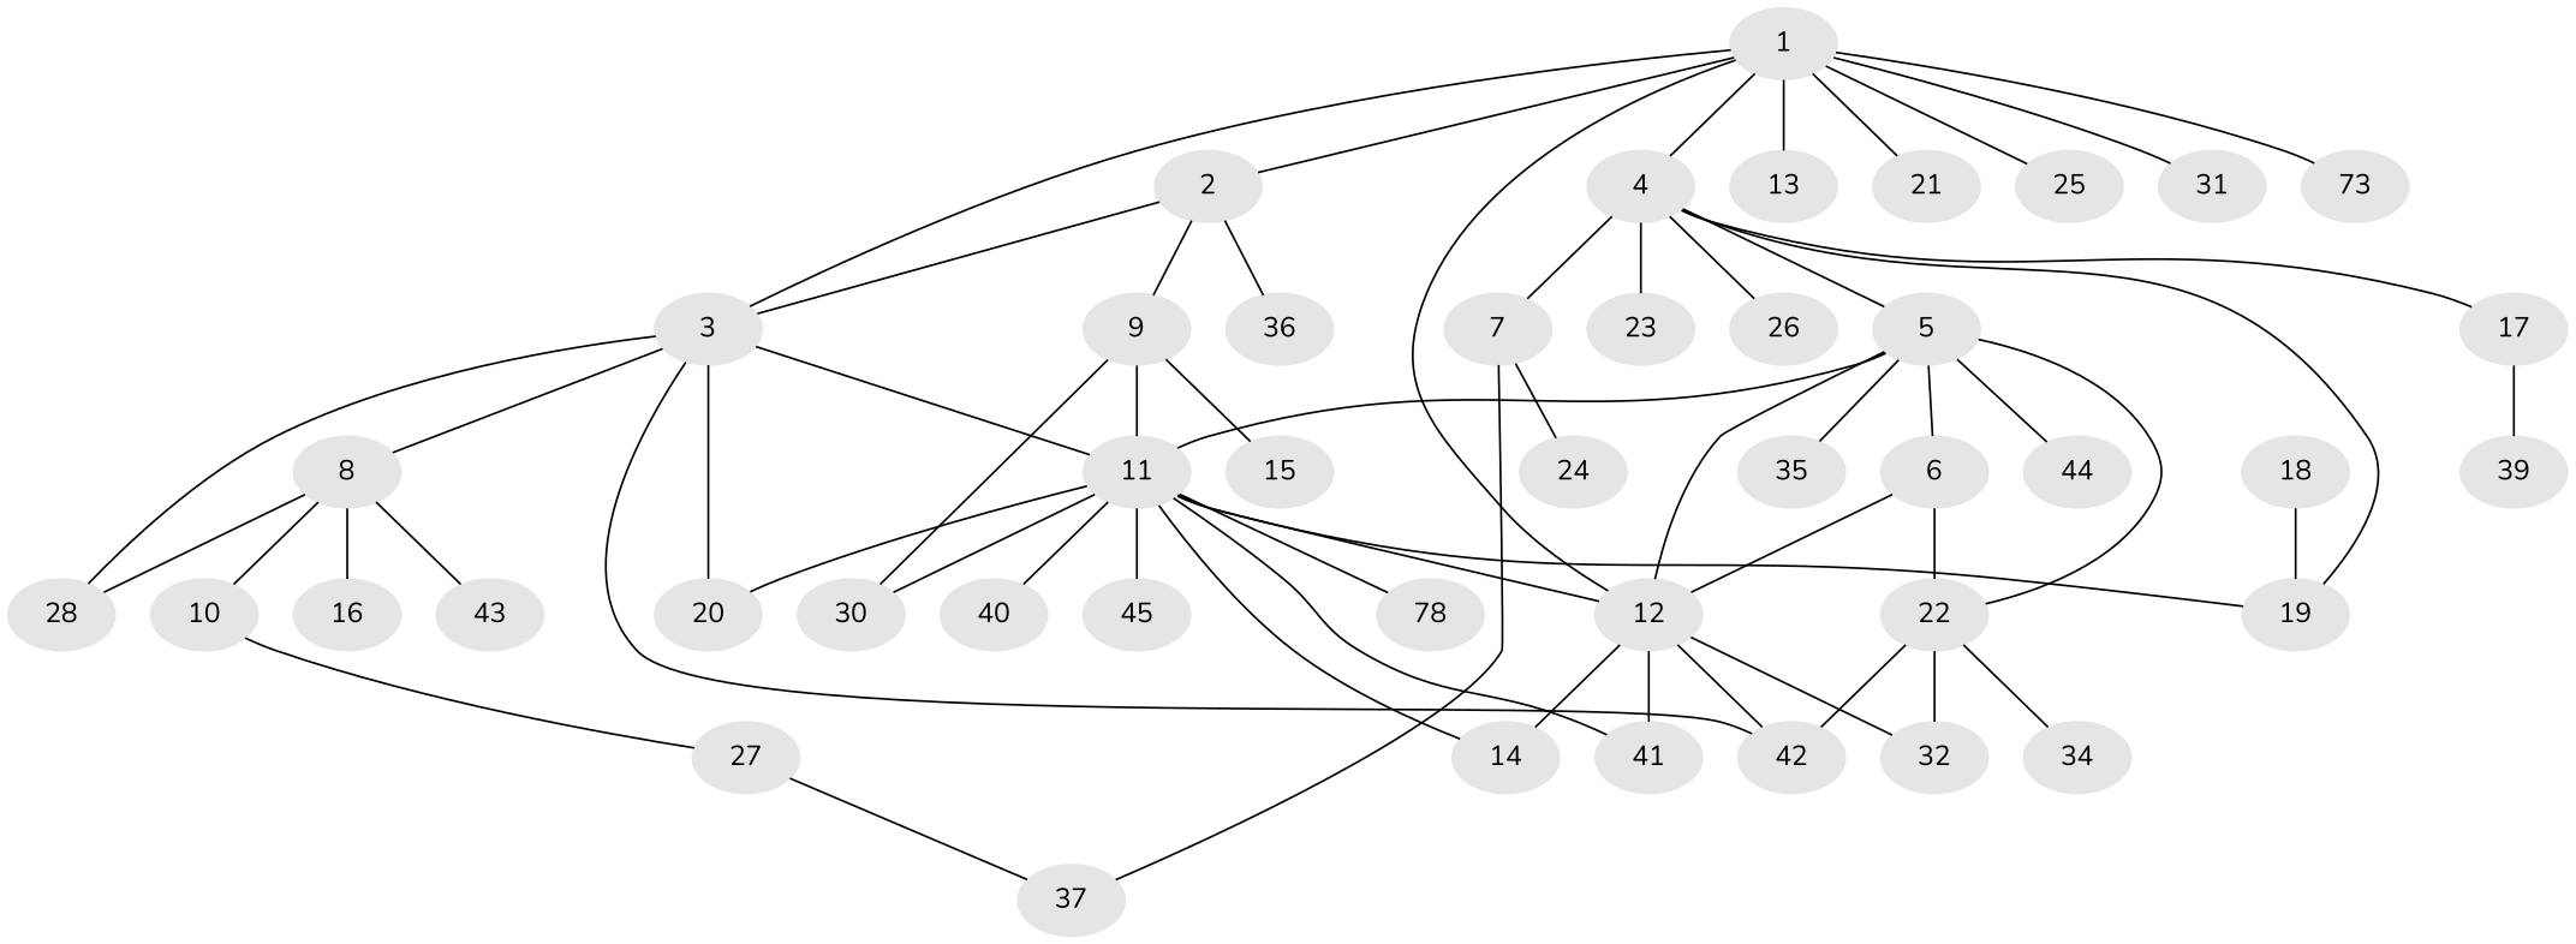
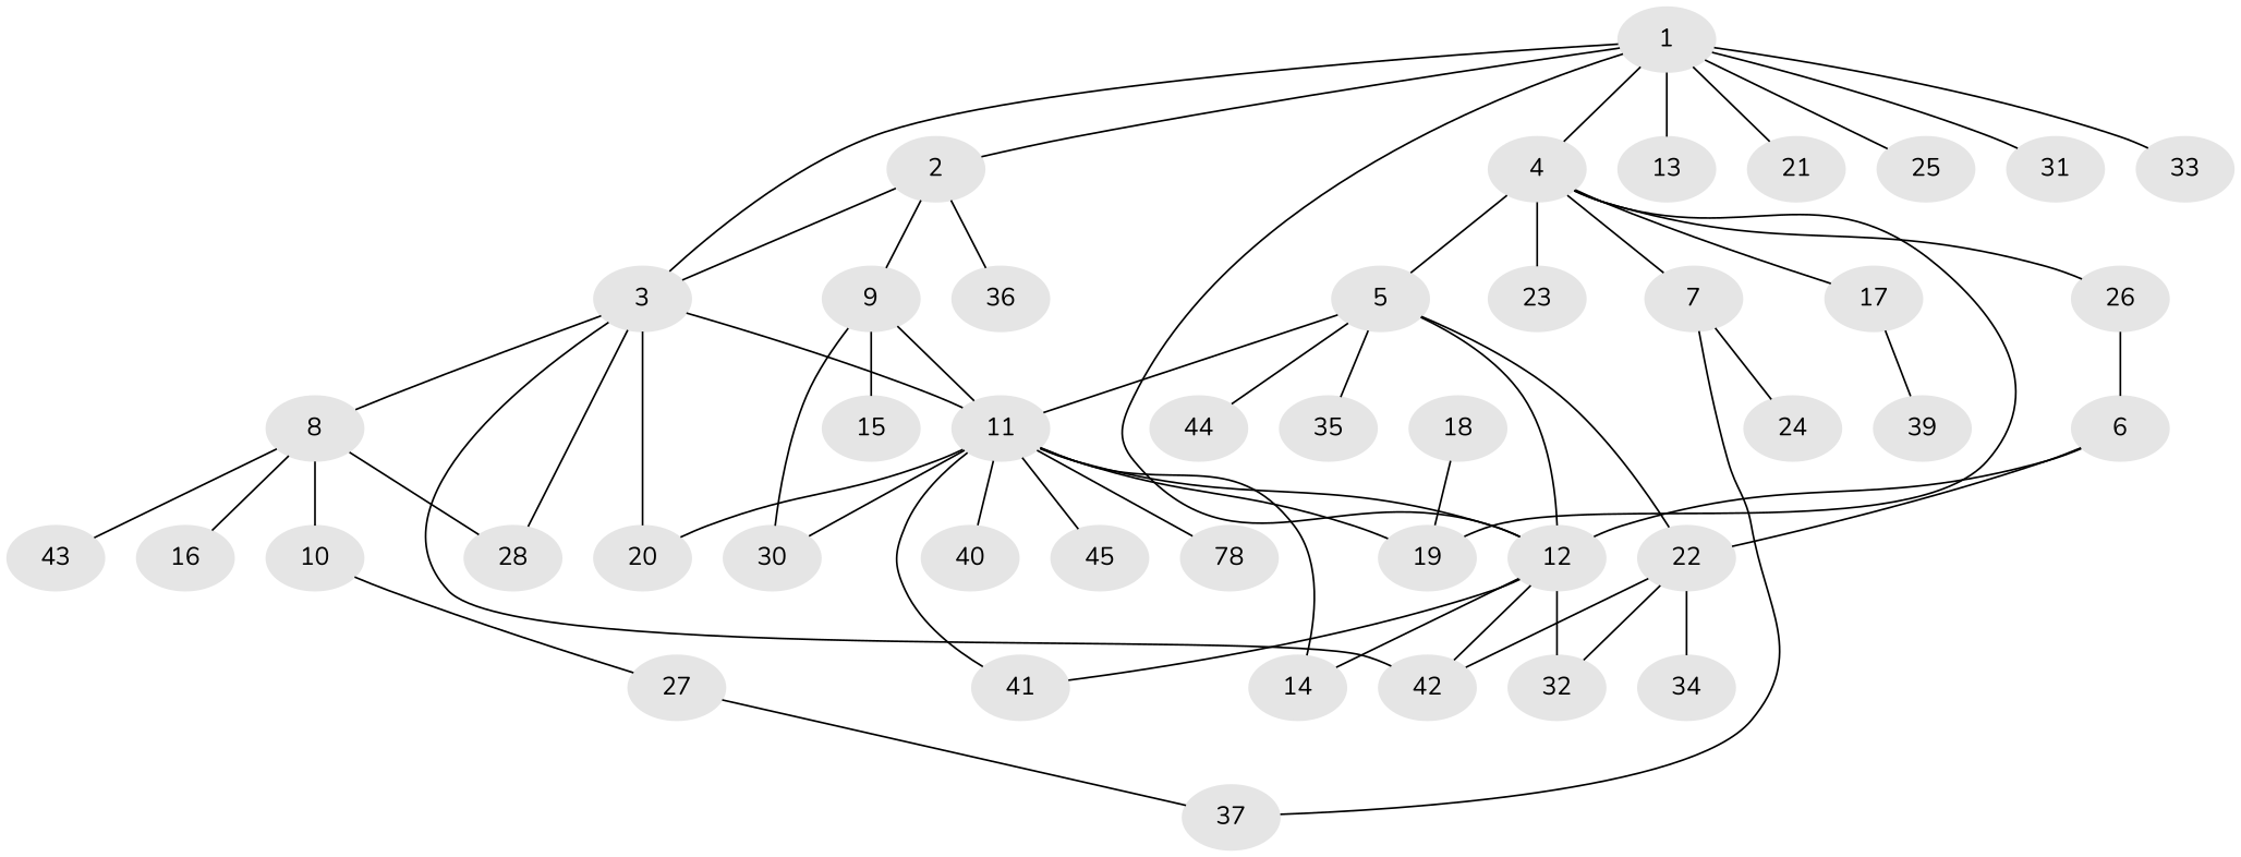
  graph {
    fontname=Nunito
    node [color=gray90 fontname=Nunito style=filled]
    edge [fontname=Nunito weight=1.0]
    1
    2
    3
    4
    12
    13
    21
    25
    31
-   33 [label=73]
+   33
    9
    36
    8
    11
    20
    28
    42
    5
    7
    17
    23
    26
    19
    14
    41
    32
    15
    30
    10
    16
    43
    n32 [label=78]
    40
    45
    6
    22
    35
    44
    24
    37
    39
    18
    34
    27
    1 -- 2
    1 -- 3
    1 -- 4
    1 -- 12
    1 -- 13
    1 -- 21
    1 -- 25
    1 -- 31
    1 -- 33
    2 -- 3
    2 -- 9
    2 -- 36
    3 -- 8
    3 -- 11
    3 -- 20
    3 -- 28
    3 -- 42
    4 -- 5
    4 -- 7
    4 -- 17
    4 -- 23
    4 -- 26
    4 -- 19
    12 -- 42
    12 -- 14
    12 -- 41
    12 -- 32
    9 -- 11
    9 -- 15
    9 -- 30
    8 -- 28
    8 -- 10
    8 -- 16
    8 -- 43
    11 -- 12 [weight=2.0]
    11 -- 20
    11 -- 19
    11 -- 14
    11 -- 41
    11 -- 30
    11 -- n32
    11 -- 40
    11 -- 45
    5 -- 12
    5 -- 11
-   5 -- 6
+   26 -- 6
    5 -- 22
    5 -- 35
    5 -- 44
    7 -- 24
    7 -- 37
    17 -- 39
    10 -- 27
    6 -- 12
    6 -- 22
    22 -- 42
    22 -- 32
    22 -- 34
    18 -- 19
    27 -- 37
  }
